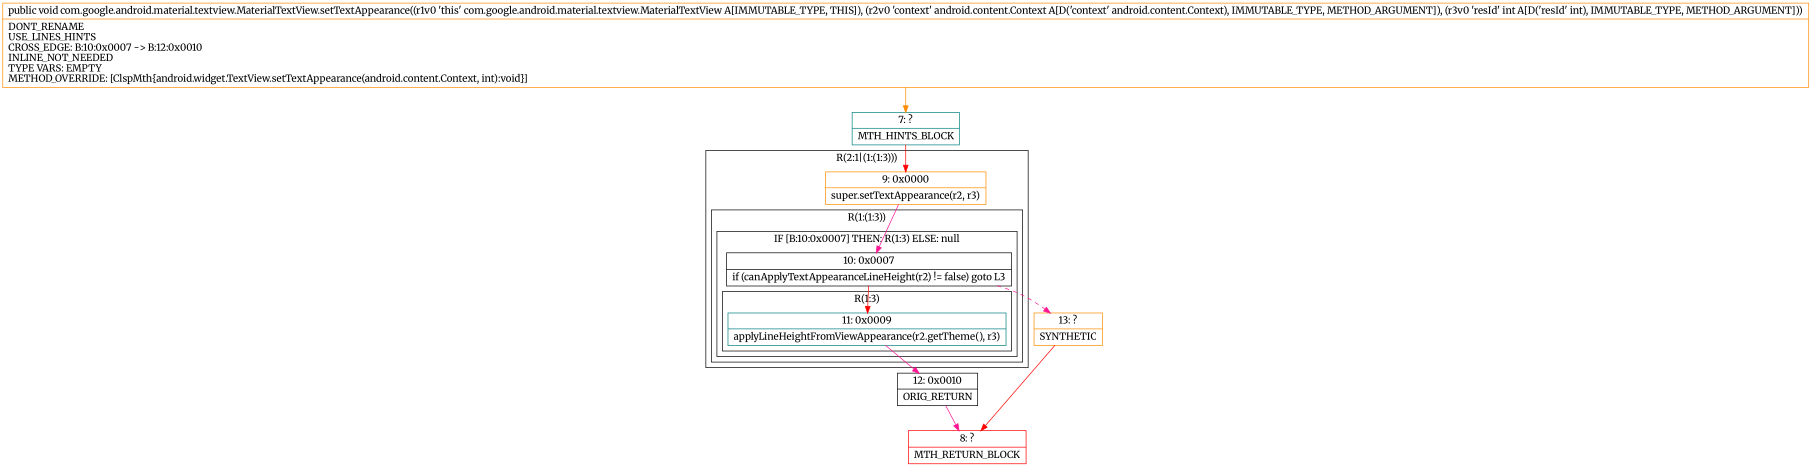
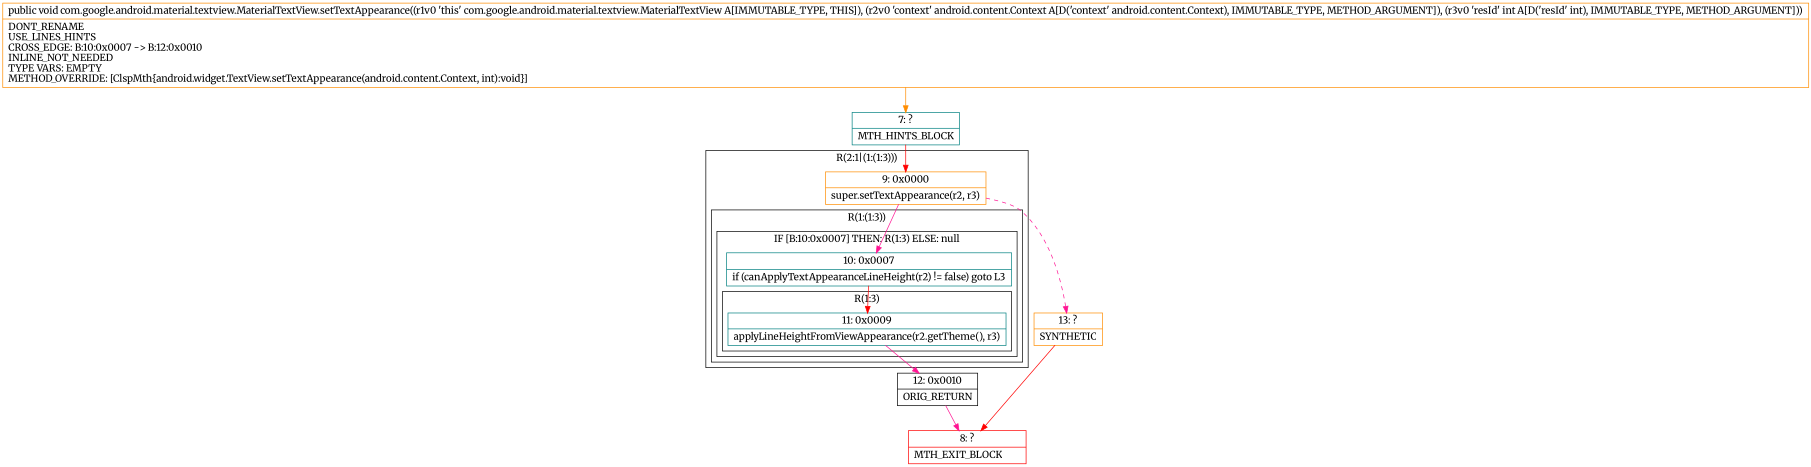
  digraph {
    fontname=Merriweather
    node [color=darkorange fontname=Merriweather shape=record]
    edge [color=deeppink fontname=Merriweather]
    n1 [color=teal label="{11\:\ 0x0009|applyLineHeightFromViewAppearance(r2.getTheme(), r3)\l}"]
-   n2 [color=black label="{10\:\ 0x0007|if (canApplyTextAppearanceLineHeight(r2) != false) goto L3\l}"]
+   n2 [color=teal label="{10\:\ 0x0007|if (canApplyTextAppearanceLineHeight(r2) != false) goto L3\l}"]
    n3 [label="{9\:\ 0x0000|super.setTextAppearance(r2, r3)\l}"]
    n4 [color=black label="{12\:\ 0x0010|ORIG_RETURN\l}"]
    n5 [label="{13\:\ ?|SYNTHETIC\l}"]
-   n6 [color=red label="{8\:\ ?|MTH_RETURN_BLOCK\l}"]
+   n6 [color=red label="{8\:\ ?|MTH_EXIT_BLOCK\l}"]
    n7 [color=teal label="{7\:\ ?|MTH_HINTS_BLOCK\l}"]
    n8 [label="{public void com.google.android.material.textview.MaterialTextView.setTextAppearance((r1v0 'this' com.google.android.material.textview.MaterialTextView A[IMMUTABLE_TYPE, THIS]), (r2v0 'context' android.content.Context A[D('context' android.content.Context), IMMUTABLE_TYPE, METHOD_ARGUMENT]), (r3v0 'resId' int A[D('resId' int), IMMUTABLE_TYPE, METHOD_ARGUMENT]))  | DONT_RENAME\lUSE_LINES_HINTS\lCROSS_EDGE: B:10:0x0007 \-\> B:12:0x0010\lINLINE_NOT_NEEDED\lTYPE_VARS: EMPTY\lMETHOD_OVERRIDE: [ClspMth\{android.widget.TextView.setTextAppearance(android.content.Context, int):void\}]\l}"]
    subgraph cluster_1 {
      label="R(2:1|(1:(1:3)))"
      n3
      subgraph cluster_2 {
        label="R(1:(1:3))"
        subgraph cluster_3 {
          label="IF [B:10:0x0007] THEN: R(1:3) ELSE: null"
          n2
          subgraph cluster_4 {
            label="R(1:3)"
            n1
          }
        }
      }
    }
    n1 -> n4
    n2 -> n1 [color=red]
-   n2 -> n5 [style=dashed]
+   n3 -> n5 [style=dashed]
    n3 -> n2
    n4 -> n6
    n5 -> n6 [color=red]
    n7 -> n3 [color=red]
    n8 -> n7 [color=darkorange]
  }
